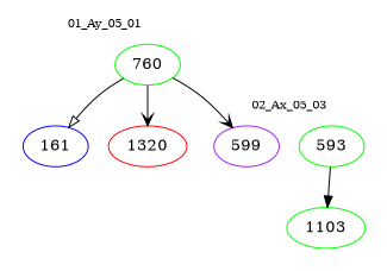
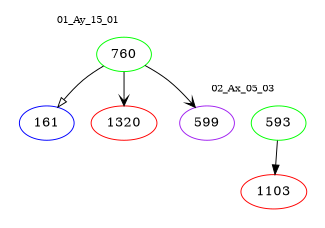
  digraph {
    node [color=green]
    edge [arrowhead=vee color=black]
    n1 [label=593]
    n2 [color=purple label=599]
-   n3 [label=1103]
+   n3 [color=red label=1103]
    n4 [label=760]
    n5 [color=blue label=161]
    n6 [color=red label=1320]
    subgraph cluster_1 {
      color=white
      fontsize=10
      label="02_Ax_05_03"
      n1
      n2
      n3
    }
    subgraph cluster_2 {
      color=white
      fontsize=10
-     label="01_Ay_05_01"
+     label="01_Ay_15_01"
      n4
      n5
      n6
    }
    n1 -> n3 [arrowhead=normal]
    n4 -> n2
    n4 -> n5 [arrowhead=onormal]
    n4 -> n6
  }
